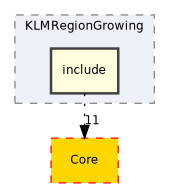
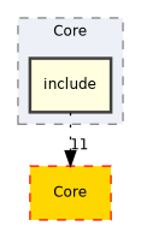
  digraph {
    compound=true
    node [fontname=Helvetica fontsize=10 shape=box]
    n1 [color=grey25 fillcolor=lightyellow label=include style="filled,bold,"]
    n2 [color=red fillcolor=gold label=Core style="dashed,filled"]
    subgraph cluster_1 {
      bgcolor="#edf0f7"
      fontname=Helvetica
      fontsize=10
-     label=KLMRegionGrowing
+     label=Core
      pencolor=grey50
      style="filled,dashed,"
      n1
    }
    n1 -> n2 [fontname=Helvetica fontsize=10 headlabel=11 labeldistance=1.5 labelfontname=Helvetica labelfontsize=10 style=dotted]
  }
